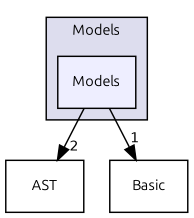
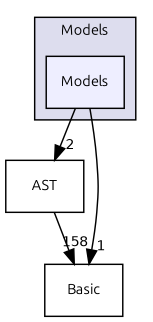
  digraph {
    compound=true
    fontname=Ubuntu
    node [fontname=Ubuntu fontsize=10 shape=box]
    edge [fontname=Ubuntu labeldistance=1.5 labelfontname=Helvetica labelfontsize=10]
    n1 [fillcolor="#eeeeff" label=Models pencolor=black style=filled]
    n2 [label=AST]
    n3 [label=Basic]
    subgraph cluster_1 {
      bgcolor="#ddddee"
      fontsize=10
      label=Models
      pencolor=black
      n1
    }
    n1 -> n2 [headlabel=2]
    n1 -> n3 [headlabel=1]
+   n2 -> n3 [headlabel=158]
  }
